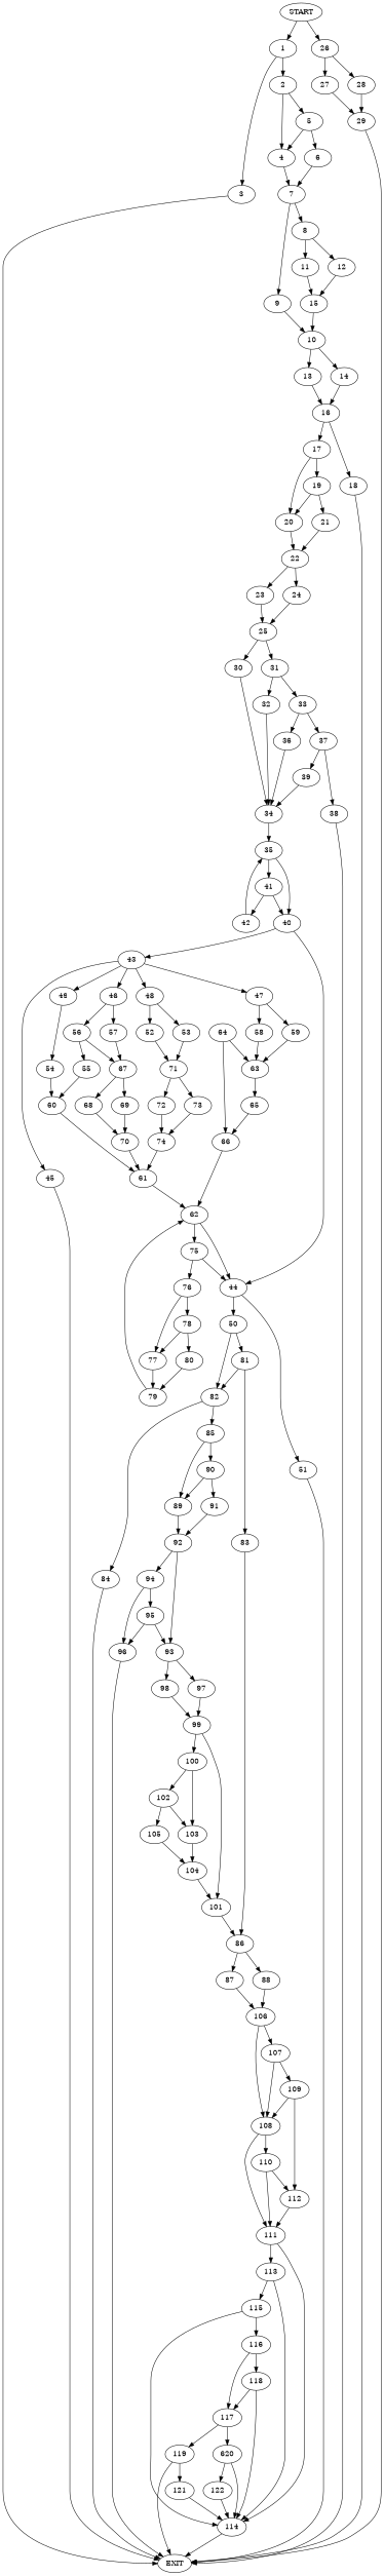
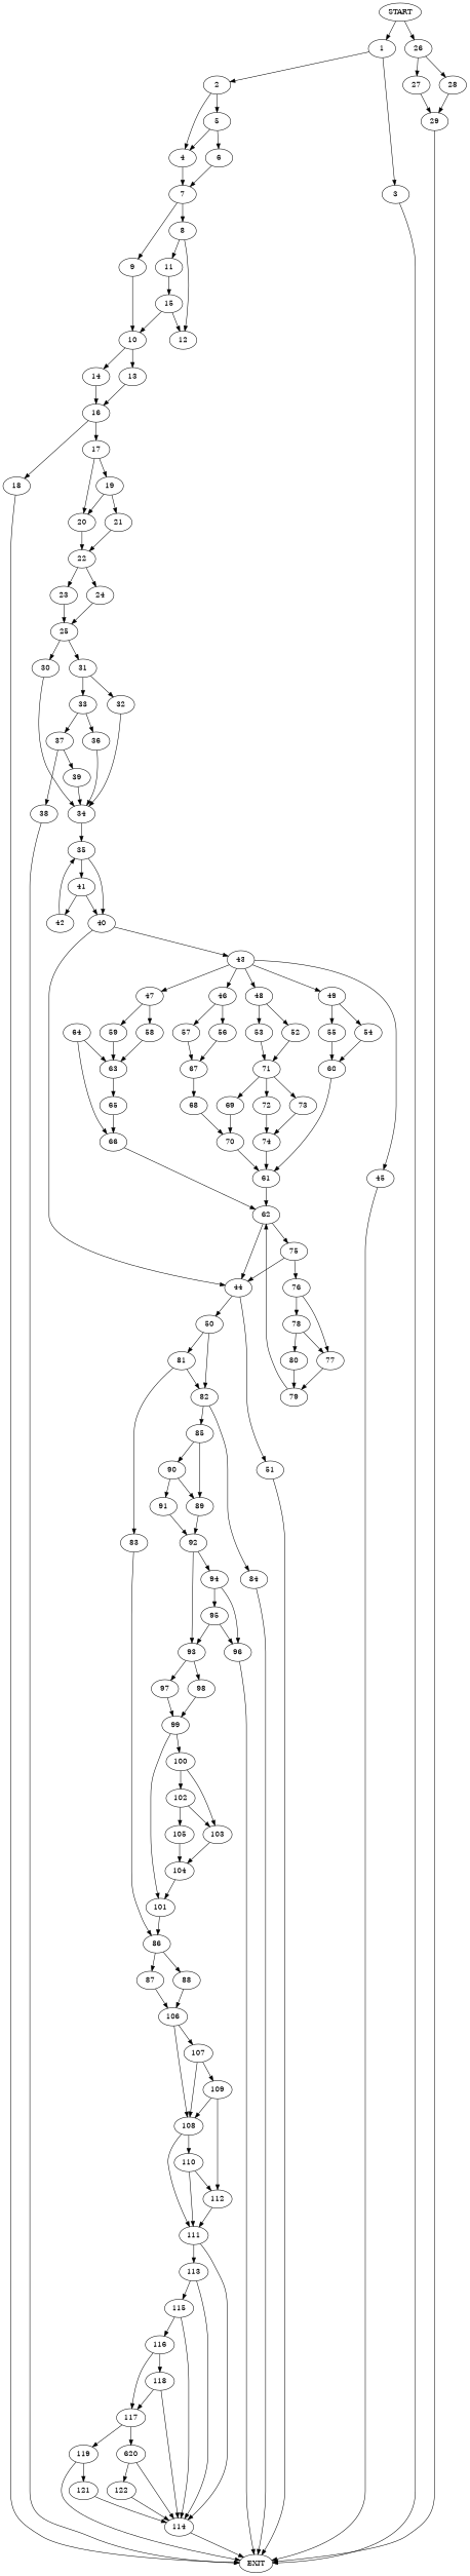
  digraph {
    n1 [label=START]
    1
    26
    2
    3
    27
    28
    n8 [label=EXIT]
    4
    5
    7
    6
    8
    9
    11
    12
    10
    15
    13
    14
    16
    17
    18
    19
    20
    21
    22
    23
    24
    25
    30
    31
    34
    32
    33
    29
    35
    36
    37
    38
    39
    40
    41
    43
    44
    42
    45
    46
    47
    48
    49
    50
    51
    56
    57
    58
    59
    52
    53
    54
    55
    81
    82
    67
    63
    71
    60
    83
    84
    85
    72
    73
    61
    68
    69
    65
    62
    75
    76
    64
    66
    70
    74
    77
    78
    79
    80
    86
    89
    90
    87
    88
    92
    91
    106
    107
    108
    93
    94
    97
    98
    95
    96
    99
    100
    101
    102
    103
    105
    104
    109
    110
    111
    112
    113
    114
    115
    116
    117
    118
    119
    n122 [label=620]
    121
    122
    n1 -> 1
    n1 -> 26
    1 -> 2
    1 -> 3
    26 -> 27
    26 -> 28
    2 -> 4
    2 -> 5
    3 -> n8
    27 -> 29
    28 -> 29
    4 -> 7
    5 -> 4
    5 -> 6
    7 -> 8
    7 -> 9
    6 -> 7
    8 -> 11
    8 -> 12
    9 -> 10
    11 -> 15
-   12 -> 15
+   15 -> 12
    10 -> 13
    10 -> 14
    15 -> 10
    13 -> 16
    14 -> 16
    16 -> 17
    16 -> 18
    17 -> 19
    17 -> 20
    18 -> n8
    19 -> 20
    19 -> 21
    20 -> 22
    21 -> 22
    22 -> 23
    22 -> 24
    23 -> 25
    24 -> 25
    25 -> 30
    25 -> 31
    30 -> 34
    31 -> 32
    31 -> 33
    34 -> 35
    32 -> 34
    33 -> 36
    33 -> 37
    29 -> n8
    35 -> 40
    35 -> 41
    36 -> 34
    37 -> 38
    37 -> 39
    38 -> n8
    39 -> 34
    40 -> 43
    40 -> 44
    41 -> 40
    41 -> 42
    43 -> 45
    43 -> 46
    43 -> 47
    43 -> 48
    43 -> 49
    44 -> 50
    44 -> 51
    42 -> 35
    45 -> n8
    46 -> 56
    46 -> 57
    47 -> 58
    47 -> 59
    48 -> 52
    48 -> 53
    49 -> 54
-   56 -> 55
+   49 -> 55
    50 -> 81
    50 -> 82
    51 -> n8
    56 -> 67
    57 -> 67
    58 -> 63
    59 -> 63
    52 -> 71
    53 -> 71
    54 -> 60
    55 -> 60
    81 -> 82
    81 -> 83
    82 -> 84
    82 -> 85
    67 -> 68
-   67 -> 69
+   71 -> 69
    63 -> 65
    71 -> 72
    71 -> 73
    60 -> 61
    83 -> 86
    84 -> n8
    85 -> 89
    85 -> 90
    72 -> 74
    73 -> 74
    61 -> 62
    68 -> 70
    69 -> 70
    65 -> 66
    62 -> 44
    62 -> 75
    75 -> 44
    75 -> 76
    76 -> 77
    76 -> 78
    64 -> 63
    64 -> 66
    66 -> 62
    70 -> 61
    74 -> 61
    77 -> 79
    78 -> 77
    78 -> 80
    79 -> 62
    80 -> 79
    86 -> 87
    86 -> 88
    89 -> 92
    90 -> 89
    90 -> 91
    87 -> 106
    88 -> 106
    92 -> 93
    92 -> 94
    91 -> 92
    106 -> 107
    106 -> 108
    107 -> 108
    107 -> 109
    108 -> 110
    108 -> 111
    93 -> 97
    93 -> 98
    94 -> 95
    94 -> 96
    97 -> 99
    98 -> 99
    95 -> 93
    95 -> 96
    96 -> n8
    99 -> 100
    99 -> 101
    100 -> 102
    100 -> 103
    101 -> 86
    102 -> 103
    102 -> 105
    103 -> 104
    105 -> 104
    104 -> 101
    109 -> 108
    109 -> 112
    110 -> 111
    110 -> 112
    111 -> 113
    111 -> 114
    112 -> 111
    113 -> 114
    113 -> 115
    114 -> n8
    115 -> 114
    115 -> 116
    116 -> 117
    116 -> 118
    117 -> 119
    117 -> n122
    118 -> 114
    118 -> 117
    119 -> n8
    119 -> 121
    n122 -> 114
    n122 -> 122
    121 -> 114
    122 -> 114
  }
